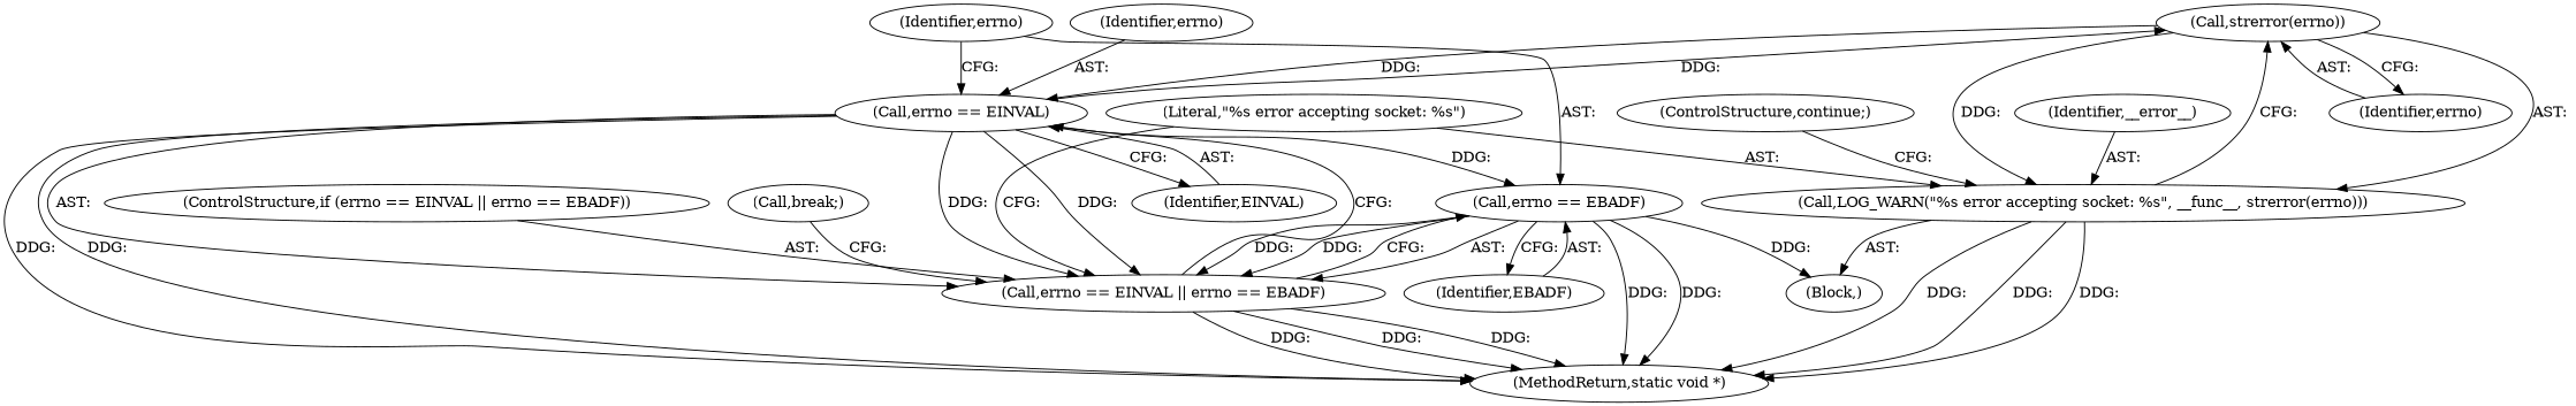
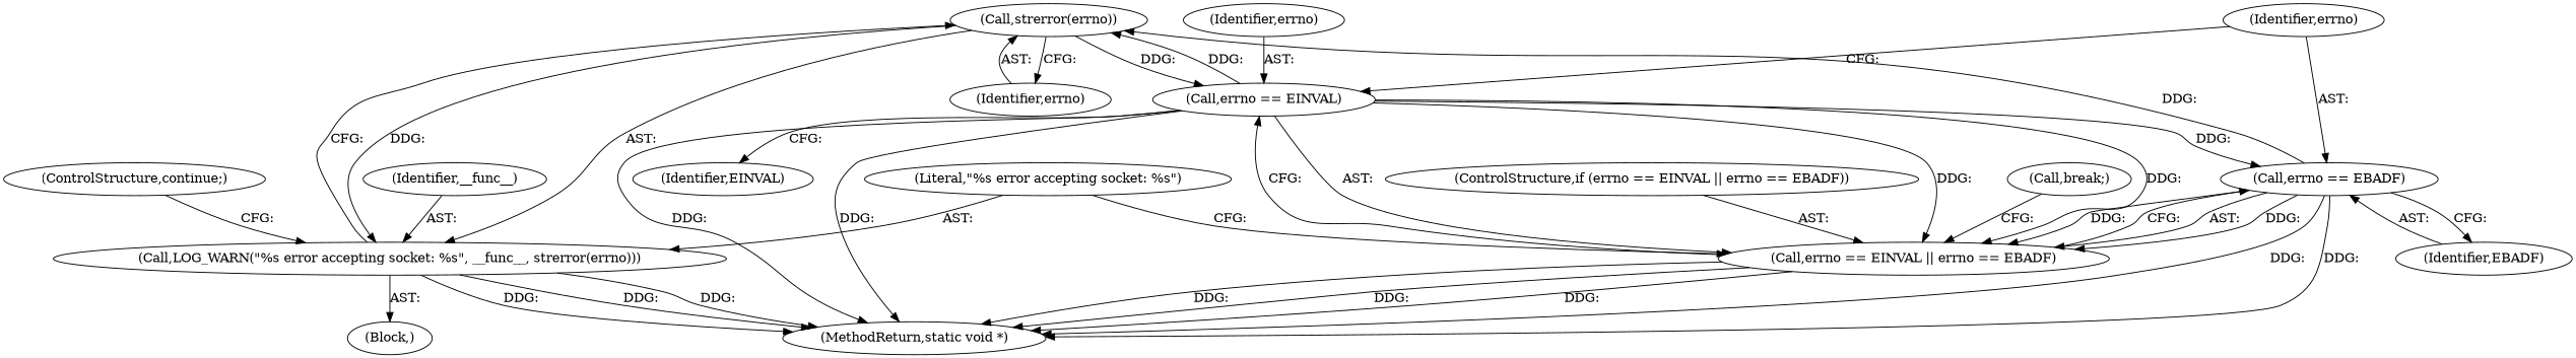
  digraph {
    n1 [label="(Call,strerror(errno))"]
    n2 [label="(Call,errno == EINVAL)"]
    n3 [label="(Call,LOG_WARN(\"%s error accepting socket: %s\", __func__, strerror(errno)))"]
    n4 [label="(Identifier,errno)"]
    n5 [label="(Call,errno == EBADF)"]
    n6 [label="(Call,errno == EINVAL || errno == EBADF)"]
    n7 [label="(Identifier,EINVAL)"]
    n8 [label="(MethodReturn,static void *)"]
    n9 [label="(Block,)"]
    n10 [label="(Identifier,EBADF)"]
    n11 [label="(ControlStructure,if (errno == EINVAL || errno == EBADF))"]
    n12 [label="(ControlStructure,continue;)"]
    n13 [label="(Identifier,errno)"]
    n14 [label="(Literal,\"%s error accepting socket: %s\")"]
    n15 [label="(Call,break;)"]
-   n16 [label="(Identifier,__error__)"]
+   n16 [label="(Identifier,__func__)"]
    n17 [label="(Identifier,errno)"]
    n1 -> n2 [label="DDG: "]
    n1 -> n3 [label="AST: "]
    n1 -> n3 [label="DDG: "]
    n1 -> n4 [label="CFG: "]
    n2 -> n1 [label="DDG: "]
    n2 -> n5 [label="DDG: "]
    n2 -> n6 [label="AST: "]
    n2 -> n6 [label="DDG: "]
    n2 -> n6 [label="DDG: "]
    n2 -> n7 [label="CFG: "]
    n2 -> n8 [label="DDG: "]
    n2 -> n8 [label="DDG: "]
    n3 -> n1 [label="CFG: "]
    n3 -> n8 [label="DDG: "]
    n3 -> n8 [label="DDG: "]
    n3 -> n8 [label="DDG: "]
    n3 -> n9 [label="AST: "]
    n4 -> n1 [label="AST: "]
-   n5 -> n9 [label="DDG: "]
+   n5 -> n1 [label="DDG: "]
    n5 -> n6 [label="AST: "]
    n5 -> n6 [label="DDG: "]
    n5 -> n6 [label="DDG: "]
    n5 -> n8 [label="DDG: "]
    n5 -> n8 [label="DDG: "]
    n5 -> n10 [label="CFG: "]
    n6 -> n2 [label="CFG: "]
    n6 -> n5 [label="CFG: "]
    n6 -> n8 [label="DDG: "]
    n6 -> n8 [label="DDG: "]
    n6 -> n8 [label="DDG: "]
-   n7 -> n2 [label="AST: "]
    n10 -> n5 [label="AST: "]
    n11 -> n6 [label="AST: "]
    n12 -> n3 [label="CFG: "]
    n13 -> n2 [label="AST: "]
    n14 -> n3 [label="AST: "]
    n14 -> n6 [label="CFG: "]
    n15 -> n6 [label="CFG: "]
    n16 -> n3 [label="AST: "]
    n17 -> n2 [label="CFG: "]
    n17 -> n5 [label="AST: "]
  }
